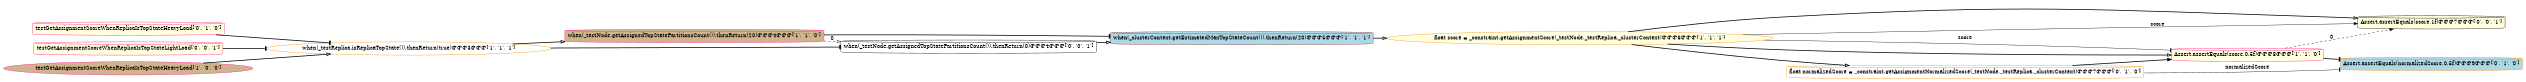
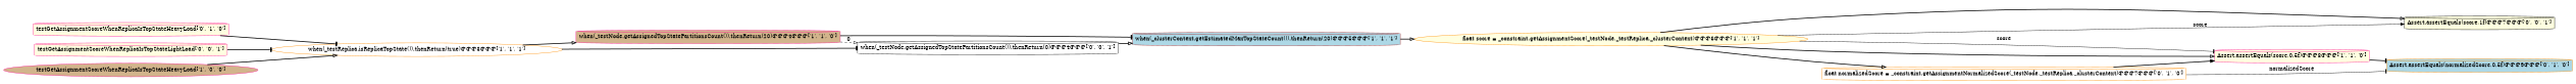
  digraph {
    rankdir=LR
    node [fillcolor=lightyellow shape=cylinder style=filled color=deeppink]
    edge [style=bold arrowhead=onormal]
    n1 [label="Assert.assertEquals(score,1f)@@@7@@@['0', '0', '1']" color=black]
    n2 [label="testGetAssignmentScoreWhenReplicaIsTopStateHeavyLoad['0', '1', '0']"]
    n3 [fillcolor=white label="when(_testReplica.isReplicaTopState()).thenReturn(true)@@@3@@@['1', '1', '1']" shape=ellipse color=darkorange]
    n4 [fillcolor=tan label="when(_testNode.getAssignedTopStatePartitionsCount()).thenReturn(20)@@@4@@@['1', '1', '0']"]
    n5 [fillcolor=white label="when(_testNode.getAssignedTopStatePartitionsCount()).thenReturn(0)@@@4@@@['0', '0', '1']" color=black]
    n6 [label="float score = _constraint.getAssignmentScore(_testNode,_testReplica,_clusterContext)@@@6@@@['1', '1', '1']" shape=ellipse color=darkorange]
    n7 [label="Assert.assertEquals(score,0.5f)@@@8@@@['1', '1', '0']"]
    n8 [fillcolor=white label="float normalizedScore = _constraint.getAssignmentNormalizedScore(_testNode,_testReplica,_clusterContext)@@@7@@@['0', '1', '0']" color=darkorange]
    n9 [fillcolor=lightblue label="Assert.assertEquals(normalizedScore,0.5f)@@@9@@@['0', '1', '0']" color=darkorange]
    n10 [fillcolor=lightblue label="when(_clusterContext.getEstimatedMaxTopStateCount()).thenReturn(20)@@@5@@@['1', '1', '1']" color=brown]
    n11 [label="testGetAssignmentScoreWhenReplicaIsTopStateLightLoad['0', '0', '1']"]
    n12 [fillcolor=tan label="testGetAssignmentScoreWhenReplicaIsTopStateHeavyLoad['1', '0', '0']" shape=ellipse]
    n2 -> n3 [arrowhead=tee]
    n3 -> n4
    n3 -> n5 [arrowhead=tee]
    n4 -> n5 [label=0 style=dashed]
    n4 -> n10 [arrowhead=tee]
    n5 -> n10
    n6 -> n1
    n6 -> n1 [label=score style=solid arrowhead=normal]
    n6 -> n7 [label=score style=solid arrowhead=tee]
    n6 -> n7
    n6 -> n8
-   n7 -> n1 [label=0 style=dashed arrowhead=normal]
    n7 -> n9 [arrowhead=tee]
    n8 -> n7 [arrowhead=normal]
    n8 -> n9 [label=normalizedScore style=solid arrowhead=tee]
    n10 -> n6
    n11 -> n3 [arrowhead=tee]
    n12 -> n3
  }
